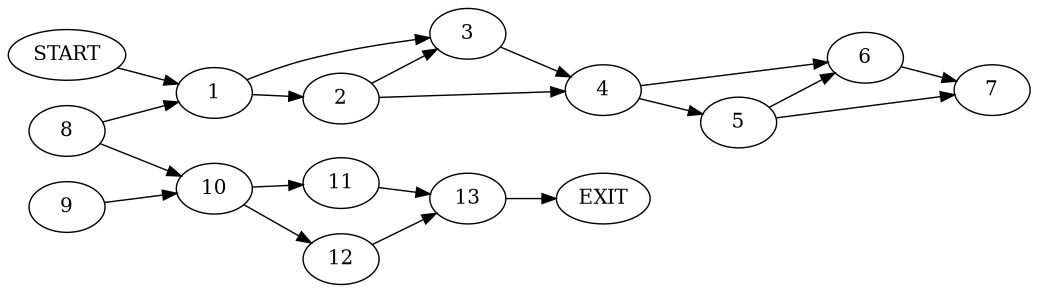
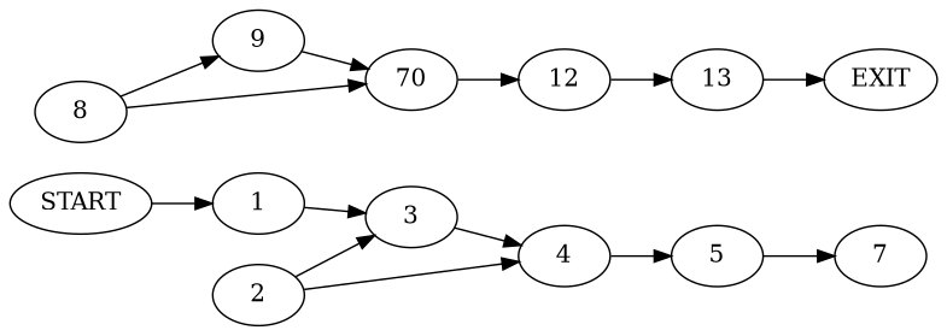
  digraph {
    rankdir=LR
    n1 [label=START]
    1
    2
    3
    n5 [label=EXIT]
    4
    5
-   6
    7
    8
    9
-   10
-   11
+   10 [label=70]
    12
    13
    n1 -> 1
-   1 -> 2
    1 -> 3
    2 -> 3
    2 -> 4
    3 -> 4
    4 -> 5
-   4 -> 6
-   5 -> 6
    5 -> 7
-   6 -> 7
-   8 -> 1
+   8 -> 9
    8 -> 10
    9 -> 10
-   10 -> 11
    10 -> 12
-   11 -> 13
    12 -> 13
    13 -> n5
  }
